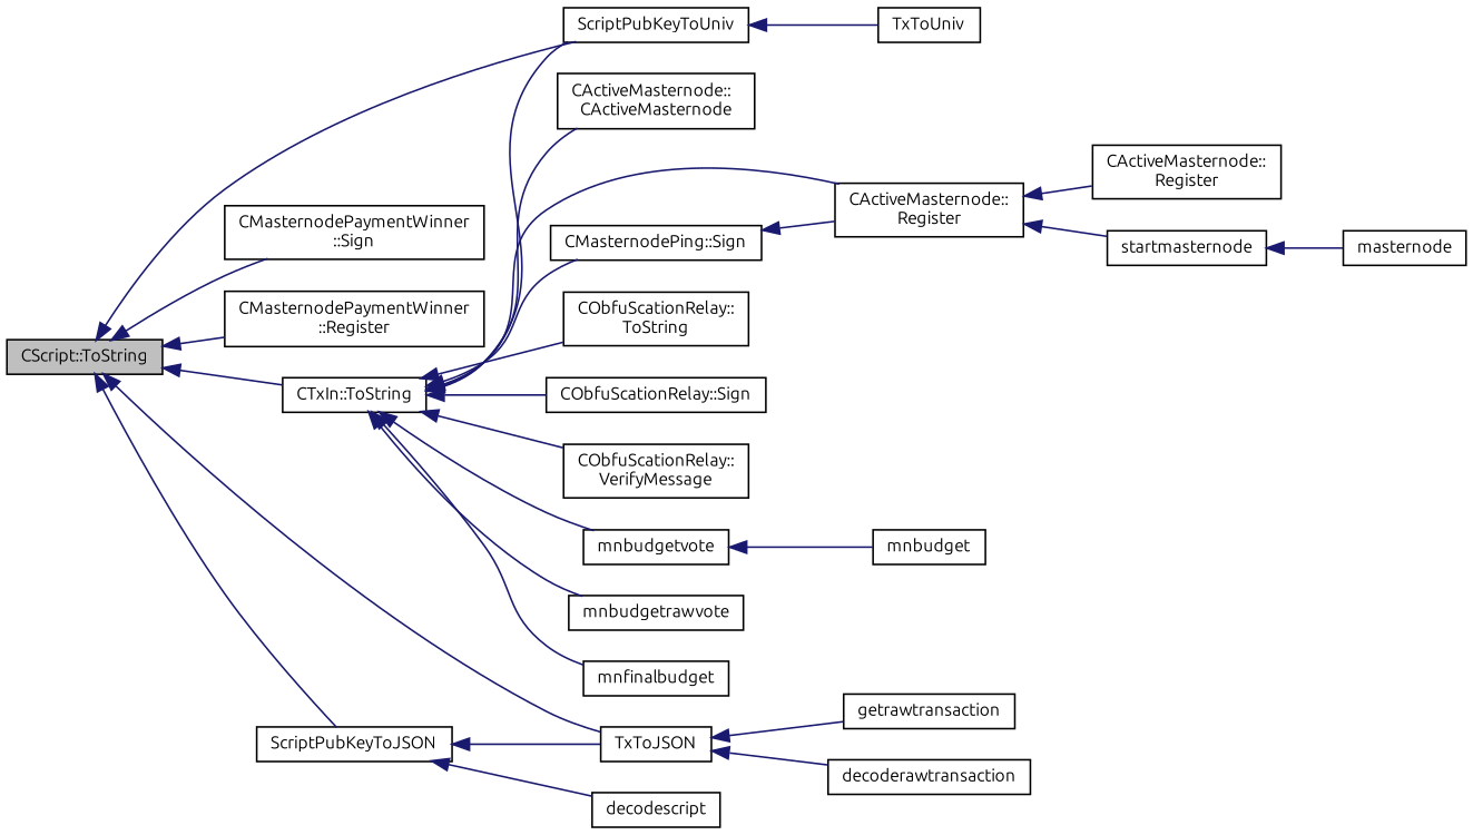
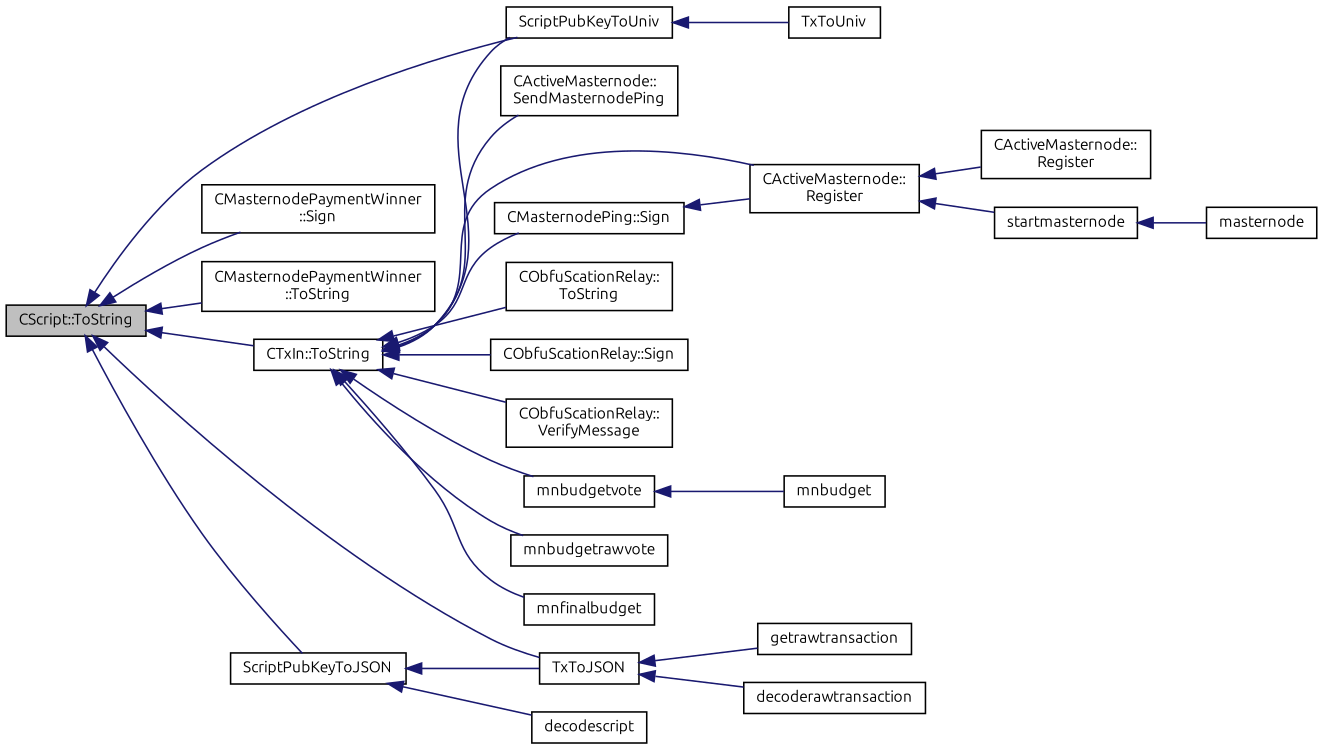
  digraph {
    fontname=Ubuntu
    rankdir=LR
    node [color=black fillcolor=white fontname=Ubuntu fontsize=10 shape=record style=filled]
    edge [color=midnightblue dir=back fontname=Ubuntu fontsize=10 labelfontname=Helvetica labelfontsize=10 style=solid]
    n1 [fillcolor=grey75 fontcolor=black height=0.2 label="CScript::ToString" width=0.4]
    n2 [height=0.2 label=ScriptPubKeyToUniv width=0.4]
    n3 [height=0.2 label="CMasternodePaymentWinner\l::Sign" width=0.4]
-   n4 [height=0.2 label="CMasternodePaymentWinner\l::Register" width=0.4]
+   n4 [height=0.2 label="CMasternodePaymentWinner\l::ToString" width=0.4]
    n5 [height=0.2 label="CTxIn::ToString" width=0.4]
    n6 [height=0.2 label=ScriptPubKeyToJSON width=0.4]
    n7 [height=0.2 label=TxToJSON width=0.4]
    n8 [height=0.2 label=TxToUniv width=0.4]
-   n9 [height=0.2 label="CActiveMasternode::\lCActiveMasternode" width=0.4]
+   n9 [height=0.2 label="CActiveMasternode::\lSendMasternodePing" width=0.4]
    n10 [height=0.2 label="CActiveMasternode::\lRegister" width=0.4]
    n11 [height=0.2 label="CMasternodePing::Sign" width=0.4]
    n12 [height=0.2 label="CObfuScationRelay::\lToString" width=0.4]
    n13 [height=0.2 label="CObfuScationRelay::Sign" width=0.4]
    n14 [height=0.2 label="CObfuScationRelay::\lVerifyMessage" width=0.4]
    n15 [height=0.2 label=mnbudgetvote width=0.4]
    n16 [height=0.2 label=mnbudgetrawvote width=0.4]
    n17 [height=0.2 label=mnfinalbudget width=0.4]
    n18 [height=0.2 label=decodescript width=0.4]
    n19 [height=0.2 label=getrawtransaction width=0.4]
    n20 [height=0.2 label=decoderawtransaction width=0.4]
    n21 [height=0.2 label="CActiveMasternode::\lRegister" width=0.4]
    n22 [height=0.2 label=startmasternode width=0.4]
    n23 [height=0.2 label=mnbudget width=0.4]
    n24 [height=0.2 label=masternode width=0.4]
    n1 -> n2
    n1 -> n3
    n1 -> n4
    n1 -> n5
    n1 -> n6
    n1 -> n7
    n2 -> n8
    n5 -> n2
    n5 -> n9
    n5 -> n10
    n5 -> n11
    n5 -> n12
    n5 -> n13
    n5 -> n14
    n5 -> n15
    n5 -> n16
    n5 -> n17
    n6 -> n7
    n6 -> n18
    n7 -> n19
    n7 -> n20
    n10 -> n21
    n10 -> n22
    n11 -> n10
    n15 -> n23
    n22 -> n24
  }
